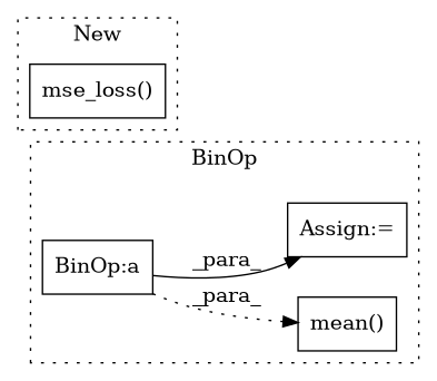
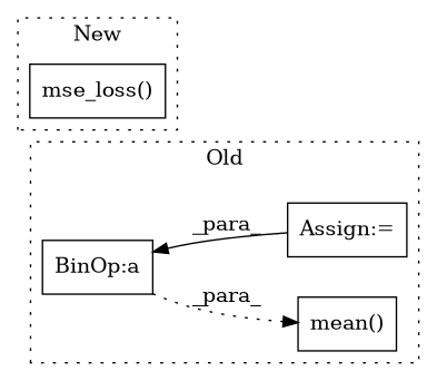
  digraph {
    rankdir=LR
    node [a=75 l=3 shape=box]
    n1 [l=32 label="mean()" s=4058]
    n2 [a=82 label="BinOp:a" s=4071]
    n3 [a=68 label="Assign:=" s=2957]
    n4 [l="11,1" label="mse_loss()" s="7040,7066"]
    subgraph cluster_1 {
-     label=BinOp
+     label=Old
      style=dotted
      n1
      n2
      n3
    }
    subgraph cluster_2 {
      label=New
      style=dotted
      n4
    }
    n2 -> n1 [label=_para_ style=dotted]
-   n2 -> n3 [label=_para_ style=solid]
+   n3 -> n2 [label=_para_ style=solid]
  }
